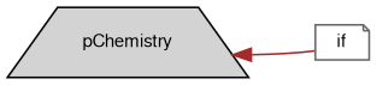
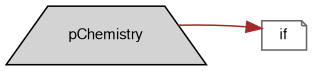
  digraph {
    rankdir=LR
    node [fontname=FreeSans fontsize=10 style=filled]
    n1 [color=black fillcolor=lightgrey fontcolor=black height=0.2 label=pChemistry shape=trapezium width=0.4]
    n2 [color=gray40 height=0.2 label=if shape=note width=0.4 fillcolor=white]
-   n1 -> n2 [color=brown dir=back fontname=FreeSans fontsize=10 labelfontname=FreeSans labelfontsize=10 style=solid]
+   n2 -> n1 [color=brown dir=back fontname=FreeSans fontsize=10 labelfontname=FreeSans labelfontsize=10 style=solid]
  }
